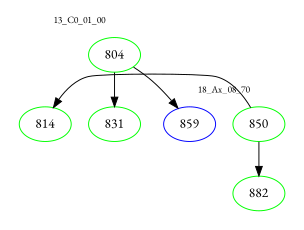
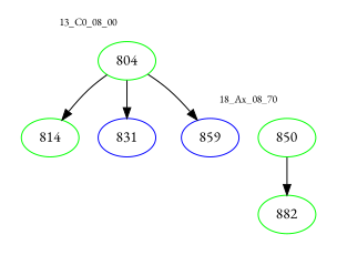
  digraph {
    fontname="EB Garamond"
    node [color=green fontname="EB Garamond"]
    edge [color=black fontname="EB Garamond"]
    n1 [label=850]
    n2 [color=blue label=859]
    n3 [label=882]
    n4 [label=804]
    n5 [label=814]
-   n6 [label=831]
+   n6 [color=blue label=831]
    subgraph cluster_1 {
      color=white
      fontsize=10
      label="18_Ax_08_70"
      n1
      n2
      n3
    }
    subgraph cluster_2 {
      color=white
      fontsize=10
-     label="13_C0_01_00"
+     label="13_C0_08_00"
      n4
      n5
      n6
    }
    n1 -> n3
    n4 -> n2
-   n1 -> n5
+   n4 -> n5
    n4 -> n6
  }
